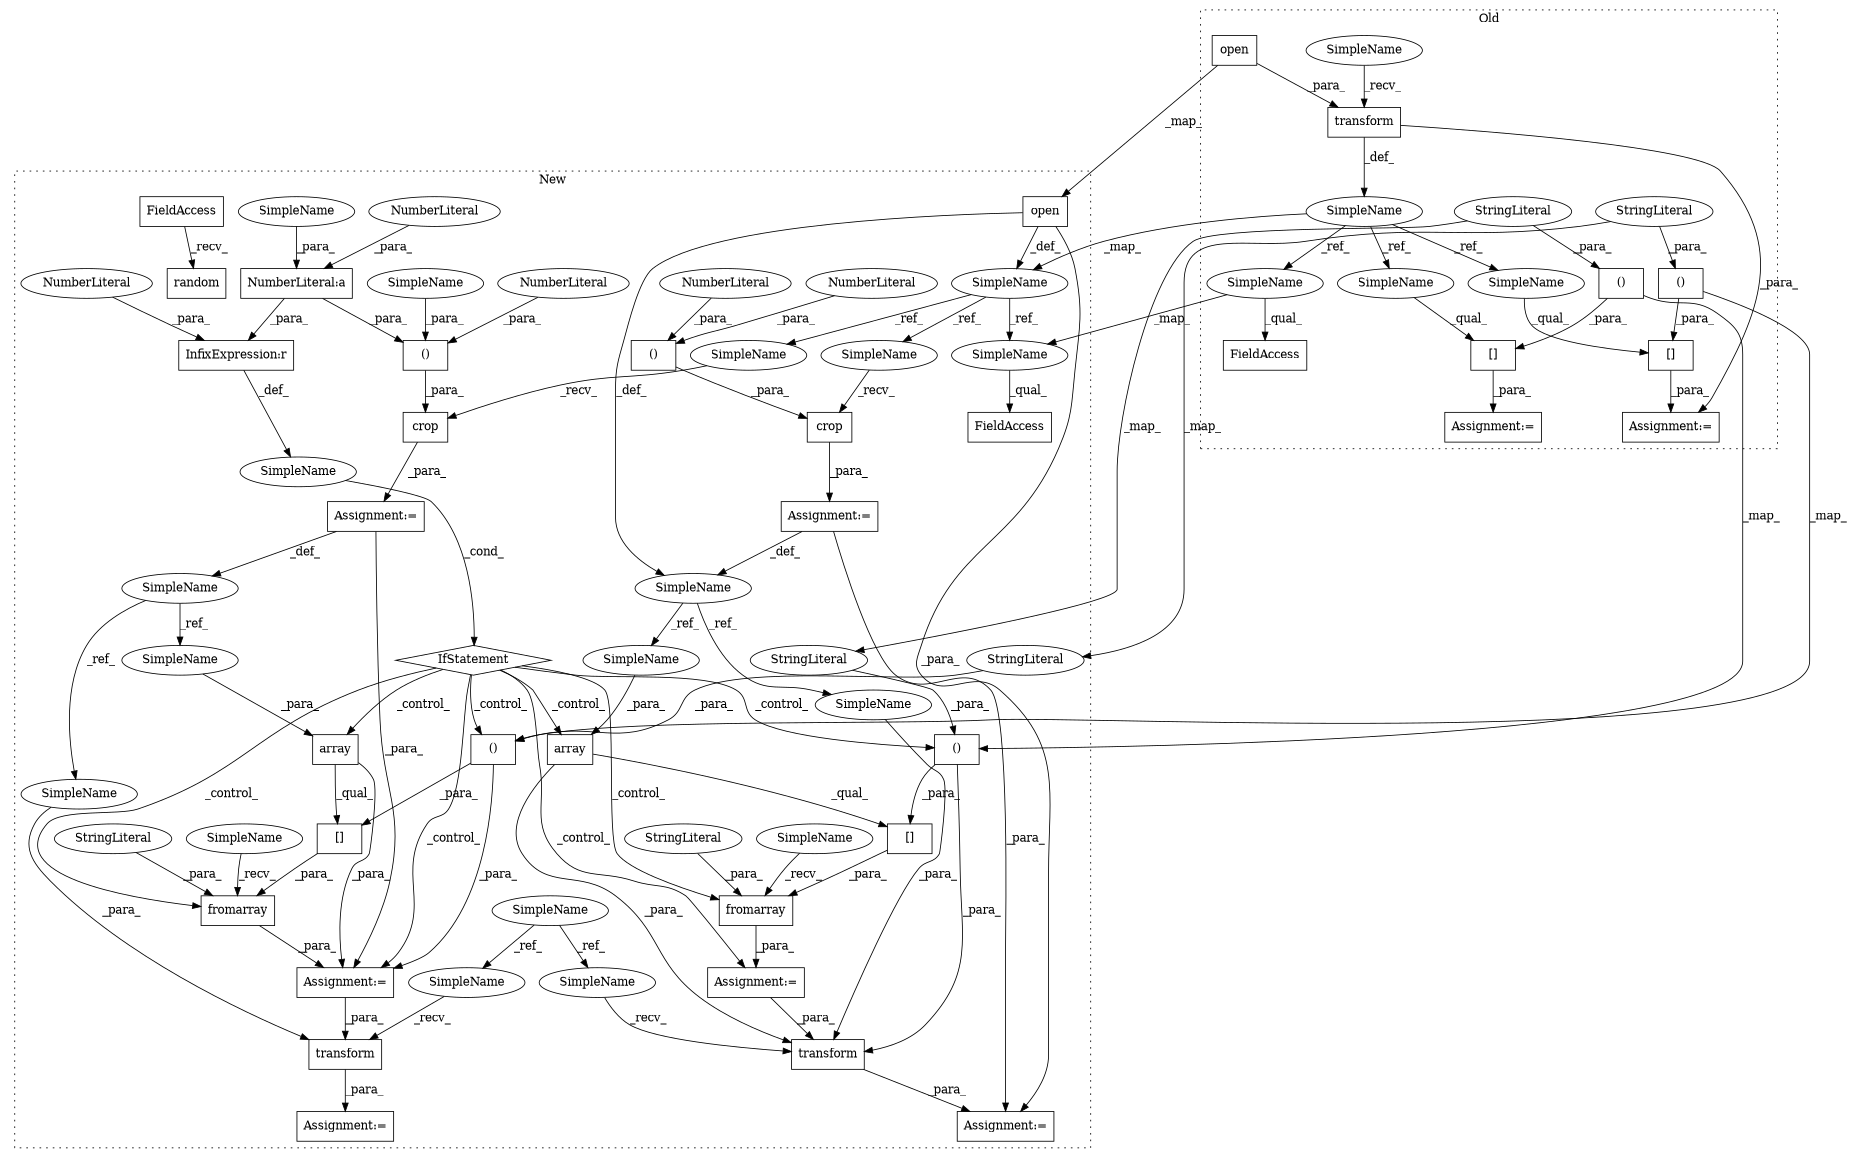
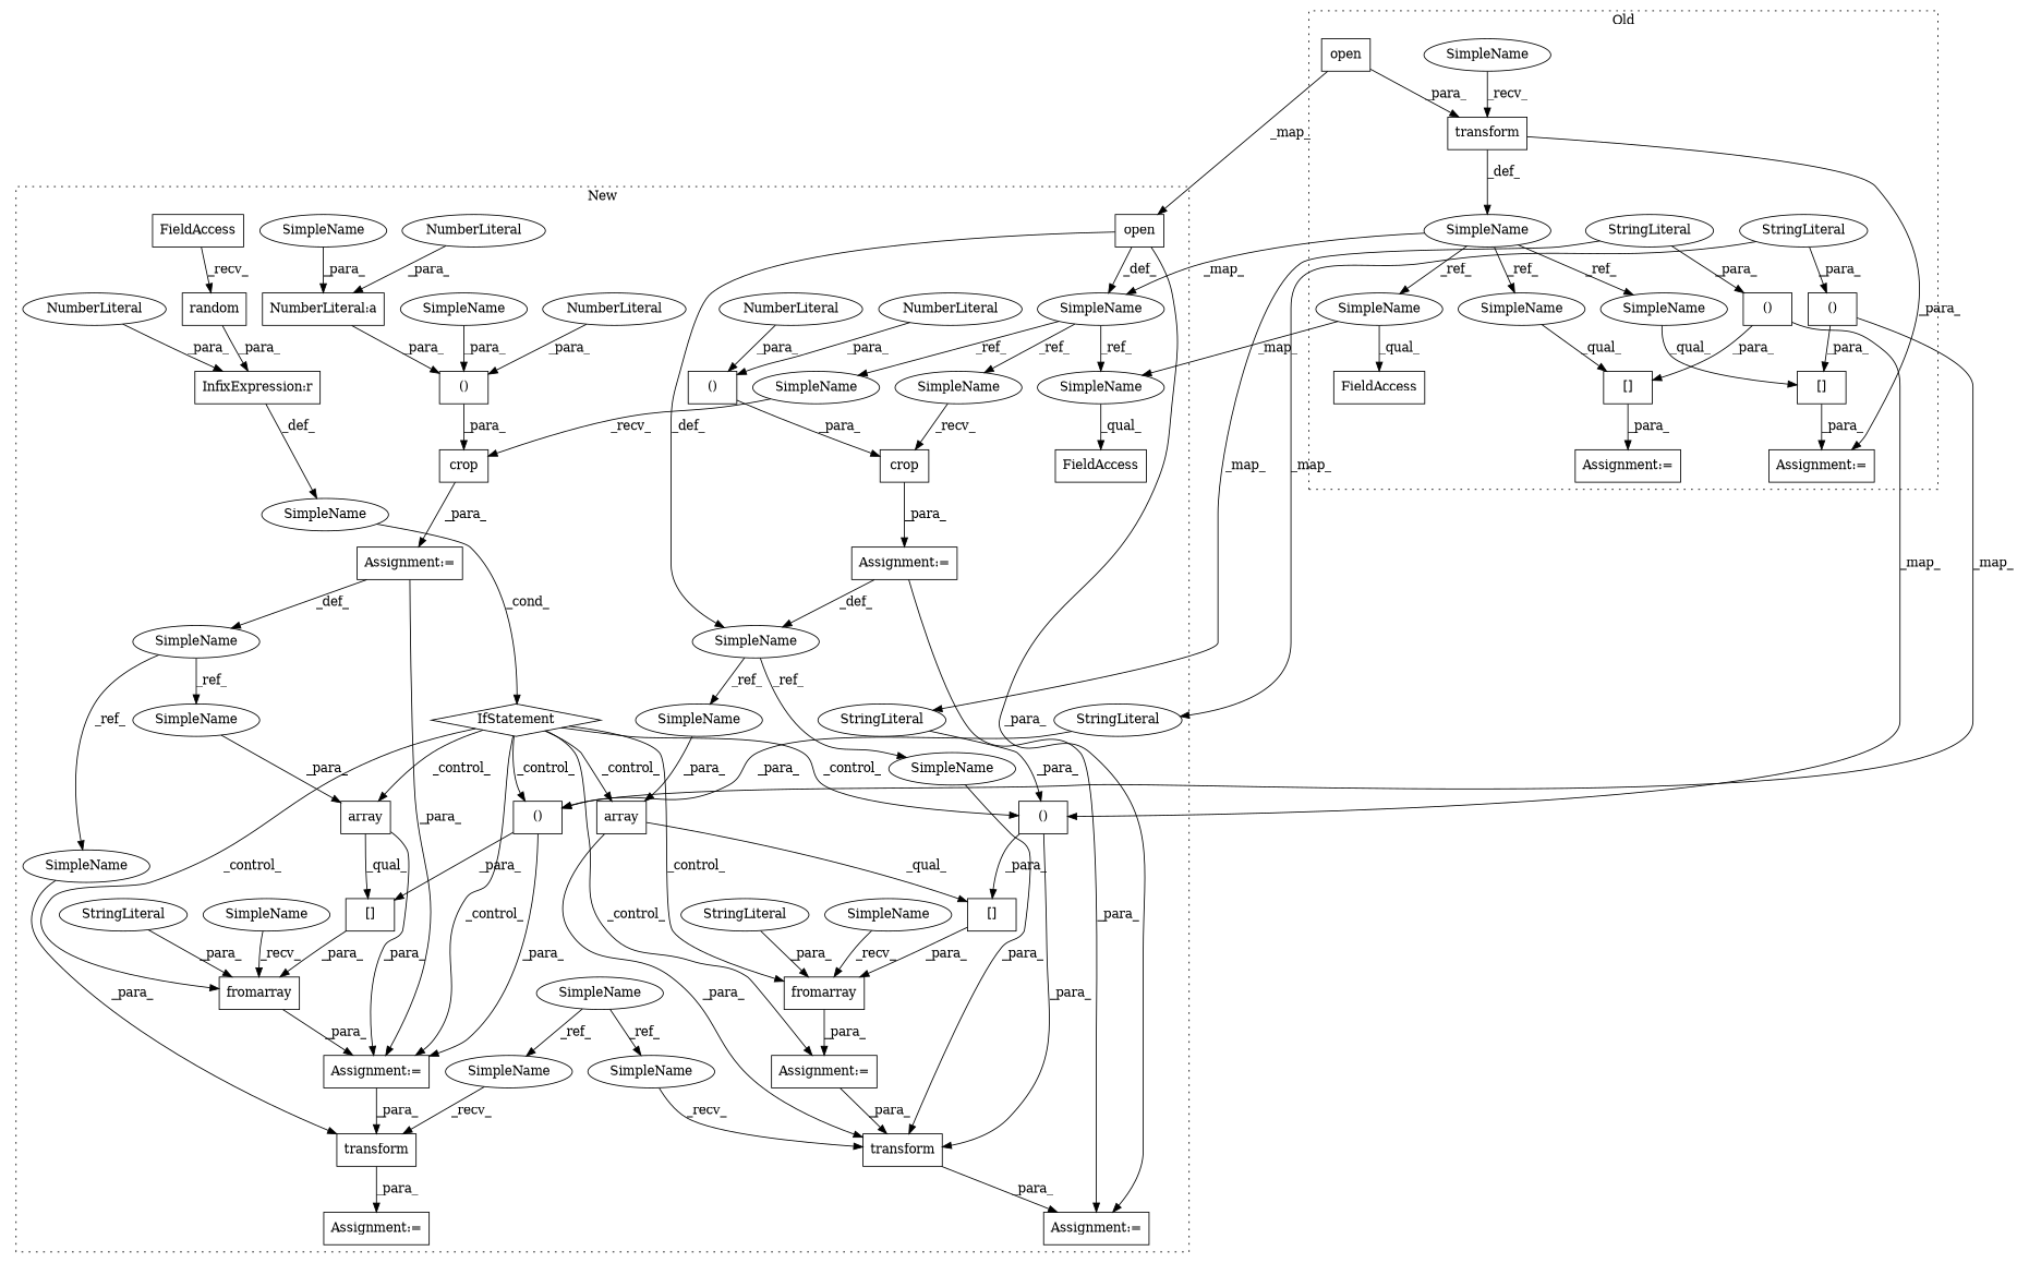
  digraph {
    node [a=42 l=1 s=705 shape=box]
    n1 [a=32 l="10,1" label=transform s="603,662"]
    n2 [a=7 label="Assignment:=" s=863]
    n3 [a=2 l="14,2" label="[]" s="864,958"]
    n4 [a=32 l="5,1" label=open s="619,661"]
    n5 [a=2 l="14,2" label="[]" s="755,849"]
    n6 [l=8 label=SimpleName s=589 shape=ellipse]
    n7 [a=22 l=14 label=FieldAccess]
    n8 [a=106 l=80 label="()" s=878]
    n9 [a=106 l=80 label="()" s=769]
    n10 [a=7 label="Assignment:=" s=754]
    n11 [a=45 l=22 label=StringLiteral s=769 shape=ellipse]
    n12 [a=45 l=22 label=StringLiteral s=878 shape=ellipse]
    n13 [l=8 label=SimpleName shape=ellipse]
    n14 [l=8 label=SimpleName s=864 shape=ellipse]
    n15 [l=8 label=SimpleName s=755 shape=ellipse]
    n16 [l=4 label=SimpleName s=598 shape=ellipse]
    n17 [a=25 l="4,2" label=IfStatement s="810,841" shape=diamond]
    n18 [a=7 label="Assignment:=" s=856]
    n19 [label=SimpleName shape=ellipse l="" s=""]
    n20 [a=7 label="Assignment:=" s=661]
    n21 [a=2 l="26,2" label="[]" s="873,975"]
    n22 [a=27 l=3 label="InfixExpression:r" s=835]
    n23 [a=34 l=3 label=NumberLiteral s=838 shape=ellipse]
    n24 [a=32 l="10,2" label=crop s="666,725"]
    n25 [a=106 l=49 label="()" s=676]
    n26 [a=34 label=NumberLiteral s=676 shape=ellipse]
    n27 [a=34 label=NumberLiteral s=690 shape=ellipse]
    n28 [a=32 l="10,1" label=fromarray s="1004,1124"]
    n29 [a=106 l=49 label="()" s=753]
    n30 [a=27 l=3 label="NumberLiteral:a" s=755]
    n31 [a=34 label=NumberLiteral s=773 shape=ellipse]
    n32 [a=2 l="26,2" label="[]" s="1014,1116"]
    n33 [a=34 label=NumberLiteral s=758 shape=ellipse]
    n34 [a=32 l="10,1" label=fromarray s="863,983"]
    n35 [a=32 l="5,1" label=open s="571,613"]
    n36 [l=3 label=SimpleName s=561 shape=ellipse]
    n37 [a=32 l=8 label=random s=827]
    n38 [a=32 l="10,1" label=transform s="1181,1196"]
    n39 [l=4 label=SimpleName s=458 shape=ellipse]
    n40 [a=32 l="10,1" label=transform s="1148,1163"]
    n41 [a=32 l="6,1" label=array s="1020,1031"]
    n42 [a=22 l=5 label=FieldAccess s=814]
    n43 [a=32 l="6,1" label=array s="879,890"]
    n44 [a=22 l=8 label=FieldAccess s=642]
    n45 [l=5 label=SimpleName s=656 shape=ellipse]
    n46 [l=5 label=SimpleName s=733 shape=ellipse]
    n47 [a=106 l=76 label="()" s=899]
    n48 [a=7 label="Assignment:=" s=1142]
    n49 [a=106 l=76 label="()" s=1040]
    n50 [a=45 l=5 label=StringLiteral s=978 shape=ellipse]
    n51 [a=45 l=18 label=StringLiteral s=1069 shape=ellipse]
    n52 [a=45 l=5 label=StringLiteral s=1119 shape=ellipse]
    n53 [a=7 label="Assignment:=" s=1175]
    n54 [a=7 label="Assignment:=" s=738]
    n55 [a=7 label="Assignment:=" s=997]
    n56 [a=45 l=18 label=StringLiteral s=928 shape=ellipse]
    n57 [a=32 l="10,2" label=crop s="743,802"]
    n58 [l=5 label=SimpleName s=998 shape=ellipse]
    n59 [l=5 label=SimpleName s=857 shape=ellipse]
    n60 [l=4 label=SimpleName s=1176 shape=ellipse]
    n61 [l=4 label=SimpleName s=1143 shape=ellipse]
    n62 [l=3 label=SimpleName s=739 shape=ellipse]
    n63 [l=3 label=SimpleName s=642 shape=ellipse]
    n64 [l=3 label=SimpleName s=662 shape=ellipse]
    n65 [l=5 label=SimpleName s=1191 shape=ellipse]
    n66 [l=5 label=SimpleName s=1026 shape=ellipse]
    n67 [label=SimpleName s=754 shape=ellipse]
    n68 [label=SimpleName s=787 shape=ellipse]
    n69 [l=5 label=SimpleName s=1158 shape=ellipse]
    n70 [l=5 label=SimpleName s=885 shape=ellipse]
    subgraph cluster_1 {
      label=Old
      style=dotted
      n1
      n2
      n3
      n4
      n5
      n6
      n7
      n8
      n9
      n10
      n11
      n12
      n13
      n14
      n15
      n16
    }
    subgraph cluster_2 {
      label=New
      style=dotted
      n17
      n18
      n19
      n20
      n21
      n22
      n23
      n24
      n25
      n26
      n27
      n28
      n29
      n30
      n31
      n32
      n33
      n34
      n35
      n36
      n37
      n38
      n39
      n40
      n41
      n42
      n43
      n44
      n45
      n46
      n47
      n48
      n49
      n50
      n51
      n52
      n53
      n54
      n55
      n56
      n57
      n58
      n59
      n60
      n61
      n62
      n63
      n64
      n65
      n66
      n67
      n68
      n69
      n70
    }
    n1 -> n6 [label=_def_]
    n1 -> n10 [label=_para_]
    n3 -> n2 [label=_para_]
    n4 -> n1 [label=_para_]
    n4 -> n35 [label=_map_]
    n5 -> n10 [label=_para_]
    n6 -> n13 [label=_ref_]
    n6 -> n14 [label=_ref_]
    n6 -> n15 [label=_ref_]
    n6 -> n36 [label=_map_]
    n8 -> n3 [label=_para_]
    n8 -> n47 [label=_map_]
    n9 -> n5 [label=_para_]
    n9 -> n49 [label=_map_]
    n11 -> n9 [label=_para_]
    n11 -> n51 [label=_map_]
    n12 -> n8 [label=_para_]
    n12 -> n56 [label=_map_]
    n13 -> n7 [label=_qual_]
    n13 -> n63 [label=_map_]
    n14 -> n3 [label=_qual_]
    n15 -> n5 [label=_qual_]
    n16 -> n1 [label=_recv_]
    n17 -> n18 [label=_control_]
    n17 -> n28 [label=_control_]
    n17 -> n34 [label=_control_]
    n17 -> n41 [label=_control_]
    n17 -> n43 [label=_control_]
    n17 -> n47 [label=_control_]
    n17 -> n49 [label=_control_]
    n17 -> n55 [label=_control_]
    n18 -> n40 [label=_para_]
    n19 -> n17 [label=_cond_]
    n20 -> n45 [label=_def_]
    n20 -> n48 [label=_para_]
    n21 -> n34 [label=_para_]
    n22 -> n19 [label=_def_]
    n23 -> n22 [label=_para_]
    n24 -> n20 [label=_para_]
    n25 -> n24 [label=_para_]
    n26 -> n25 [label=_para_]
    n27 -> n25 [label=_para_]
    n28 -> n55 [label=_para_]
    n29 -> n57 [label=_para_]
    n30 -> n29 [label=_para_]
    n31 -> n29 [label=_para_]
    n32 -> n28 [label=_para_]
    n33 -> n30 [label=_para_]
    n34 -> n18 [label=_para_]
    n35 -> n36 [label=_def_]
    n35 -> n45 [label=_def_]
    n35 -> n48 [label=_para_]
    n36 -> n62 [label=_ref_]
    n36 -> n63 [label=_ref_]
    n36 -> n64 [label=_ref_]
-   n30 -> n22 [label=_para_]
+   n37 -> n22 [label=_para_]
    n38 -> n53 [label=_para_]
    n39 -> n60 [label=_ref_]
    n39 -> n61 [label=_ref_]
    n40 -> n48 [label=_para_]
    n41 -> n32 [label=_qual_]
    n41 -> n55 [label=_para_]
    n42 -> n37 [label=_recv_]
    n43 -> n21 [label=_qual_]
    n43 -> n40 [label=_para_]
    n45 -> n69 [label=_ref_]
    n45 -> n70 [label=_ref_]
    n46 -> n65 [label=_ref_]
    n46 -> n66 [label=_ref_]
    n47 -> n21 [label=_para_]
    n47 -> n40 [label=_para_]
    n49 -> n32 [label=_para_]
    n49 -> n55 [label=_para_]
    n50 -> n34 [label=_para_]
    n51 -> n49 [label=_para_]
    n52 -> n28 [label=_para_]
    n54 -> n46 [label=_def_]
    n54 -> n55 [label=_para_]
    n55 -> n38 [label=_para_]
    n56 -> n47 [label=_para_]
    n57 -> n54 [label=_para_]
    n58 -> n28 [label=_recv_]
    n59 -> n34 [label=_recv_]
    n60 -> n38 [label=_recv_]
    n61 -> n40 [label=_recv_]
    n62 -> n57 [label=_recv_]
    n63 -> n44 [label=_qual_]
    n64 -> n24 [label=_recv_]
    n65 -> n38 [label=_para_]
    n66 -> n41 [label=_para_]
    n67 -> n30 [label=_para_]
    n68 -> n29 [label=_para_]
    n69 -> n40 [label=_para_]
    n70 -> n43 [label=_para_]
  }
